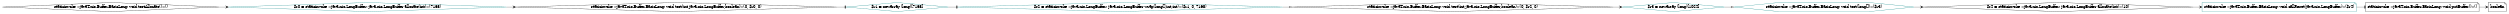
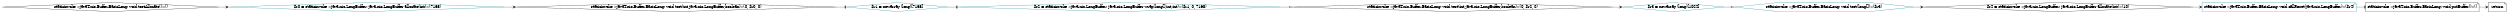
  digraph {
    rankdir=LR
    node [color=black shape=diamond]
    edge [arrowhead=vee]
    "staticinvoke <javaT.nio.Buffer.BasicLong: void testAllocate()>()"
    "$r0 = staticinvoke <java.nio.LongBuffer: java.nio.LongBuffer allocate(int)>(7168)" [color=teal]
    "staticinvoke <javaT.nio.Buffer.BasicLong: void test(int,java.nio.LongBuffer,boolean)>(0, $r0, 0)"
    "$r1 = newarray (long)[7168]" [color=teal]
    "$r2 = staticinvoke <java.nio.LongBuffer: java.nio.LongBuffer wrap(long[],int,int)>($r1, 0, 7168)" [color=teal]
    "staticinvoke <javaT.nio.Buffer.BasicLong: void test(int,java.nio.LongBuffer,boolean)>(0, $r2, 0)"
    "$r3 = newarray (long)[1024]" [color=teal]
    "staticinvoke <javaT.nio.Buffer.BasicLong: void test(long[])>($r3)" [color=teal shape=hexagon]
    "$r4 = staticinvoke <java.nio.LongBuffer: java.nio.LongBuffer allocate(int)>(10)"
    "staticinvoke <javaT.nio.Buffer.BasicLong: void callReset(java.nio.LongBuffer)>($r4)" [color=teal shape=note]
    "staticinvoke <javaT.nio.Buffer.BasicLong: void putBuffer()>()" [shape=note]
-   return [shape=note label=boolean]
+   return [shape=note]
    "staticinvoke <javaT.nio.Buffer.BasicLong: void testAllocate()>()" -> "$r0 = staticinvoke <java.nio.LongBuffer: java.nio.LongBuffer allocate(int)>(7168)"
    "$r0 = staticinvoke <java.nio.LongBuffer: java.nio.LongBuffer allocate(int)>(7168)" -> "staticinvoke <javaT.nio.Buffer.BasicLong: void test(int,java.nio.LongBuffer,boolean)>(0, $r0, 0)"
    "staticinvoke <javaT.nio.Buffer.BasicLong: void test(int,java.nio.LongBuffer,boolean)>(0, $r0, 0)" -> "$r1 = newarray (long)[7168]" [arrowhead=tee]
    "$r1 = newarray (long)[7168]" -> "$r2 = staticinvoke <java.nio.LongBuffer: java.nio.LongBuffer wrap(long[],int,int)>($r1, 0, 7168)" [arrowhead=tee]
    "$r2 = staticinvoke <java.nio.LongBuffer: java.nio.LongBuffer wrap(long[],int,int)>($r1, 0, 7168)" -> "staticinvoke <javaT.nio.Buffer.BasicLong: void test(int,java.nio.LongBuffer,boolean)>(0, $r2, 0)" [arrowhead=onormal]
    "staticinvoke <javaT.nio.Buffer.BasicLong: void test(int,java.nio.LongBuffer,boolean)>(0, $r2, 0)" -> "$r3 = newarray (long)[1024]"
    "$r3 = newarray (long)[1024]" -> "staticinvoke <javaT.nio.Buffer.BasicLong: void test(long[])>($r3)" [arrowhead=onormal]
    "staticinvoke <javaT.nio.Buffer.BasicLong: void test(long[])>($r3)" -> "$r4 = staticinvoke <java.nio.LongBuffer: java.nio.LongBuffer allocate(int)>(10)"
    "$r4 = staticinvoke <java.nio.LongBuffer: java.nio.LongBuffer allocate(int)>(10)" -> "staticinvoke <javaT.nio.Buffer.BasicLong: void callReset(java.nio.LongBuffer)>($r4)"
    "staticinvoke <javaT.nio.Buffer.BasicLong: void callReset(java.nio.LongBuffer)>($r4)" -> "staticinvoke <javaT.nio.Buffer.BasicLong: void putBuffer()>()" [arrowhead=tee]
    "staticinvoke <javaT.nio.Buffer.BasicLong: void putBuffer()>()" -> return
  }
